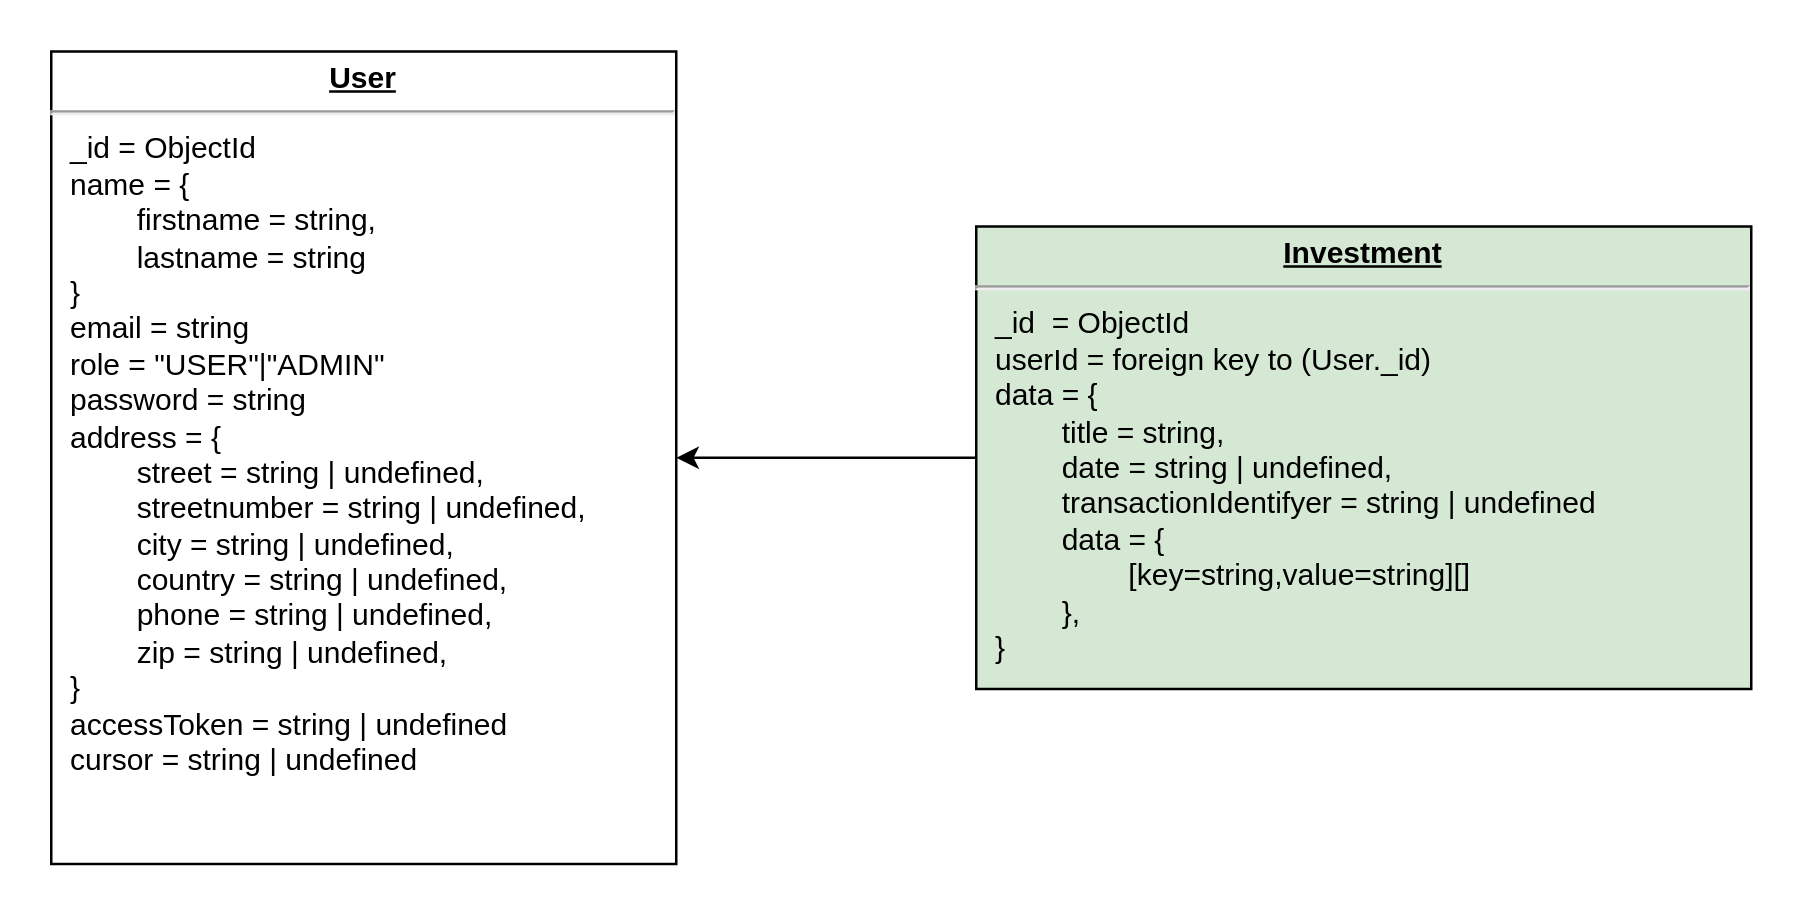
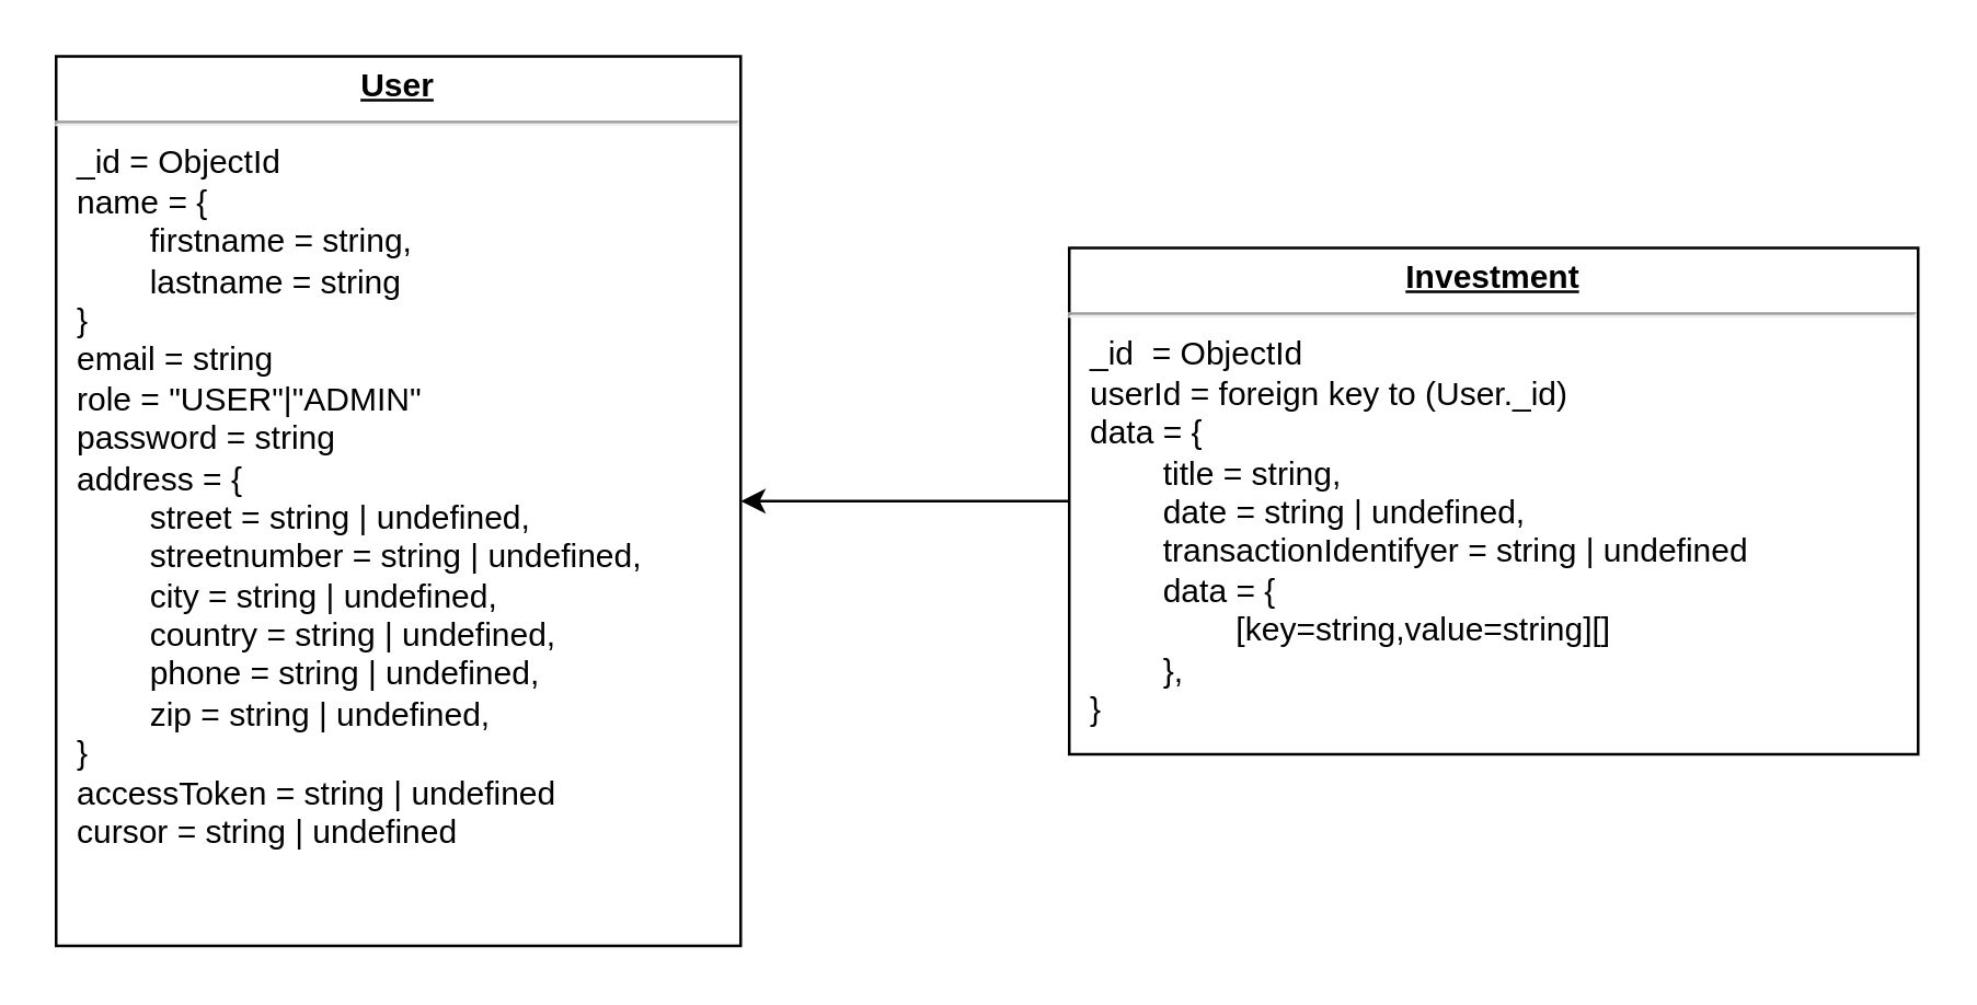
  <mxCell id="0" />
  <mxCell id="1" parent="0" />
  <mxCell id="2" value="&lt;p style=&quot;margin: 0px ; margin-top: 4px ; text-align: center ; text-decoration: underline&quot;&gt;&lt;b&gt;User&lt;/b&gt;&lt;/p&gt;&lt;hr&gt;&lt;p style=&quot;margin: 0px ; margin-left: 8px&quot;&gt;_id = ObjectId&lt;/p&gt;&lt;p style=&quot;margin: 0px ; margin-left: 8px&quot;&gt;name = {&lt;/p&gt;&lt;p style=&quot;margin: 0px ; margin-left: 8px&quot;&gt;&lt;span style=&quot;background-color: initial;&quot;&gt;&lt;span style=&quot;white-space: pre;&quot;&gt;&#09;&lt;/span&gt;f&lt;/span&gt;&lt;span style=&quot;background-color: initial;&quot;&gt;irstname = string,&lt;/span&gt;&lt;/p&gt;&lt;p style=&quot;margin: 0px ; margin-left: 8px&quot;&gt;&lt;span style=&quot;background-color: initial;&quot;&gt;&lt;span style=&quot;white-space: pre;&quot;&gt;&#09;&lt;/span&gt;lastname = string&lt;/span&gt;&lt;/p&gt;&lt;p style=&quot;margin: 0px ; margin-left: 8px&quot;&gt;&lt;span style=&quot;background-color: initial;&quot;&gt;}&lt;/span&gt;&lt;/p&gt;&lt;p style=&quot;margin: 0px ; margin-left: 8px&quot;&gt;&lt;span style=&quot;background-color: initial;&quot;&gt;email = string&lt;/span&gt;&lt;/p&gt;&lt;p style=&quot;margin: 0px ; margin-left: 8px&quot;&gt;&lt;span style=&quot;background-color: initial;&quot;&gt;role = &quot;USER&quot;|&quot;ADMIN&quot;&lt;/span&gt;&lt;/p&gt;&lt;p style=&quot;margin: 0px ; margin-left: 8px&quot;&gt;&lt;span style=&quot;background-color: initial;&quot;&gt;password = string&lt;/span&gt;&lt;/p&gt;&lt;p style=&quot;margin: 0px ; margin-left: 8px&quot;&gt;&lt;span style=&quot;background-color: initial;&quot;&gt;address = {&lt;/span&gt;&lt;/p&gt;&lt;p style=&quot;margin: 0px ; margin-left: 8px&quot;&gt;&lt;span style=&quot;background-color: initial;&quot;&gt;&lt;span style=&quot;white-space: pre;&quot;&gt;&#09;&lt;/span&gt;street = string | undefined,&lt;/span&gt;&lt;/p&gt;&lt;p style=&quot;margin: 0px ; margin-left: 8px&quot;&gt;&lt;span style=&quot;background-color: initial;&quot;&gt;&lt;span style=&quot;white-space: pre;&quot;&gt;&#09;&lt;/span&gt;streetnumber = string | undefined,&lt;br&gt;&lt;/span&gt;&lt;/p&gt;&lt;p style=&quot;margin: 0px ; margin-left: 8px&quot;&gt;&lt;span style=&quot;background-color: initial;&quot;&gt;&lt;span style=&quot;white-space: pre;&quot;&gt;&#09;&lt;/span&gt;city = string | undefined,&lt;br&gt;&lt;/span&gt;&lt;/p&gt;&lt;p style=&quot;margin: 0px ; margin-left: 8px&quot;&gt;&lt;span style=&quot;background-color: initial;&quot;&gt;&lt;span style=&quot;white-space: pre;&quot;&gt;&#09;&lt;/span&gt;country = string | undefined,&lt;br&gt;&lt;/span&gt;&lt;/p&gt;&lt;p style=&quot;margin: 0px ; margin-left: 8px&quot;&gt;&lt;span style=&quot;background-color: initial;&quot;&gt;&lt;span style=&quot;white-space: pre;&quot;&gt;&#09;&lt;/span&gt;phone = string | undefined,&lt;br&gt;&lt;/span&gt;&lt;/p&gt;&lt;p style=&quot;margin: 0px ; margin-left: 8px&quot;&gt;&lt;span style=&quot;background-color: initial;&quot;&gt;&lt;span style=&quot;white-space: pre;&quot;&gt;&#09;&lt;/span&gt;zip = string | undefined,&lt;br&gt;&lt;/span&gt;&lt;/p&gt;&lt;p style=&quot;margin: 0px ; margin-left: 8px&quot;&gt;&lt;span style=&quot;background-color: initial;&quot;&gt;}&lt;/span&gt;&lt;/p&gt;&lt;p style=&quot;margin: 0px ; margin-left: 8px&quot;&gt;&lt;span style=&quot;background-color: initial;&quot;&gt;accessToken = string | undefined&lt;/span&gt;&lt;/p&gt;&lt;p style=&quot;margin: 0px ; margin-left: 8px&quot;&gt;&lt;span style=&quot;background-color: initial;&quot;&gt;cursor = string | undefined&lt;/span&gt;&lt;/p&gt;" style="verticalAlign=top;align=left;overflow=fill;fontSize=12;fontFamily=Helvetica;html=1;rounded=0;shadow=0;comic=0;labelBackgroundColor=none;strokeWidth=1" parent="1" vertex="1"><mxGeometry x="20" y="20" width="250" height="325" as="geometry" /></mxCell>
  <mxCell id="3" style="edgeStyle=orthogonalEdgeStyle;rounded=0;orthogonalLoop=1;jettySize=auto;html=1;" edge="1" parent="1" source="4" target="2"><mxGeometry relative="1" as="geometry" /></mxCell>
- <mxCell id="4" value="&lt;p style=&quot;margin: 0px ; margin-top: 4px ; text-align: center ; text-decoration: underline&quot;&gt;&lt;b&gt;Investment&lt;/b&gt;&lt;/p&gt;&lt;hr&gt;&lt;p style=&quot;margin: 0px ; margin-left: 8px&quot;&gt;_id&amp;nbsp; = ObjectId&lt;/p&gt;&lt;p style=&quot;margin: 0px ; margin-left: 8px&quot;&gt;userId = foreign key to (User._id)&lt;/p&gt;&lt;p style=&quot;margin: 0px ; margin-left: 8px&quot;&gt;data = {&lt;/p&gt;&lt;p style=&quot;margin: 0px ; margin-left: 8px&quot;&gt;&lt;span style=&quot;white-space: pre;&quot;&gt;&#09;&lt;/span&gt;title = string,&lt;br&gt;&lt;/p&gt;&lt;p style=&quot;margin: 0px ; margin-left: 8px&quot;&gt;&lt;span style=&quot;white-space: pre;&quot;&gt;&#09;&lt;/span&gt;date = string | undefined,&lt;br&gt;&lt;/p&gt;&lt;p style=&quot;margin: 0px ; margin-left: 8px&quot;&gt;&lt;span style=&quot;white-space: pre;&quot;&gt;&#09;&lt;/span&gt;transactionIdentifyer = string | undefined&lt;br&gt;&lt;/p&gt;&lt;p style=&quot;margin: 0px ; margin-left: 8px&quot;&gt;&lt;span style=&quot;white-space: pre;&quot;&gt;&#09;&lt;/span&gt;data = {&lt;br&gt;&lt;/p&gt;&lt;p style=&quot;margin: 0px ; margin-left: 8px&quot;&gt;&lt;span style=&quot;white-space: pre;&quot;&gt;&#09;&lt;/span&gt;&lt;span style=&quot;white-space: pre;&quot;&gt;&#09;&lt;/span&gt;[key=string,value=string][]&lt;/p&gt;&lt;p style=&quot;margin: 0px ; margin-left: 8px&quot;&gt;&lt;span style=&quot;white-space: pre;&quot;&gt;&#09;&lt;/span&gt;},&lt;/p&gt;&lt;p style=&quot;margin: 0px ; margin-left: 8px&quot;&gt;}&lt;/p&gt;" style="verticalAlign=top;align=left;overflow=fill;fontSize=12;fontFamily=Helvetica;html=1;rounded=0;shadow=0;comic=0;labelBackgroundColor=none;strokeWidth=1;fillColor=#d5e8d4;" parent="1" vertex="1"><mxGeometry x="390" y="90" width="310" height="185" as="geometry" /></mxCell>
+ <mxCell id="4" value="&lt;p style=&quot;margin: 0px ; margin-top: 4px ; text-align: center ; text-decoration: underline&quot;&gt;&lt;b&gt;Investment&lt;/b&gt;&lt;/p&gt;&lt;hr&gt;&lt;p style=&quot;margin: 0px ; margin-left: 8px&quot;&gt;_id&amp;nbsp; = ObjectId&lt;/p&gt;&lt;p style=&quot;margin: 0px ; margin-left: 8px&quot;&gt;userId = foreign key to (User._id)&lt;/p&gt;&lt;p style=&quot;margin: 0px ; margin-left: 8px&quot;&gt;data = {&lt;/p&gt;&lt;p style=&quot;margin: 0px ; margin-left: 8px&quot;&gt;&lt;span style=&quot;white-space: pre;&quot;&gt;&#09;&lt;/span&gt;title = string,&lt;br&gt;&lt;/p&gt;&lt;p style=&quot;margin: 0px ; margin-left: 8px&quot;&gt;&lt;span style=&quot;white-space: pre;&quot;&gt;&#09;&lt;/span&gt;date = string | undefined,&lt;br&gt;&lt;/p&gt;&lt;p style=&quot;margin: 0px ; margin-left: 8px&quot;&gt;&lt;span style=&quot;white-space: pre;&quot;&gt;&#09;&lt;/span&gt;transactionIdentifyer = string | undefined&lt;br&gt;&lt;/p&gt;&lt;p style=&quot;margin: 0px ; margin-left: 8px&quot;&gt;&lt;span style=&quot;white-space: pre;&quot;&gt;&#09;&lt;/span&gt;data = {&lt;br&gt;&lt;/p&gt;&lt;p style=&quot;margin: 0px ; margin-left: 8px&quot;&gt;&lt;span style=&quot;white-space: pre;&quot;&gt;&#09;&lt;/span&gt;&lt;span style=&quot;white-space: pre;&quot;&gt;&#09;&lt;/span&gt;[key=string,value=string][]&lt;/p&gt;&lt;p style=&quot;margin: 0px ; margin-left: 8px&quot;&gt;&lt;span style=&quot;white-space: pre;&quot;&gt;&#09;&lt;/span&gt;},&lt;/p&gt;&lt;p style=&quot;margin: 0px ; margin-left: 8px&quot;&gt;}&lt;/p&gt;" style="verticalAlign=top;align=left;overflow=fill;fontSize=12;fontFamily=Helvetica;html=1;rounded=0;shadow=0;comic=0;labelBackgroundColor=none;strokeWidth=1" parent="1" vertex="1"><mxGeometry x="390" y="90" width="310" height="185" as="geometry" /></mxCell>
